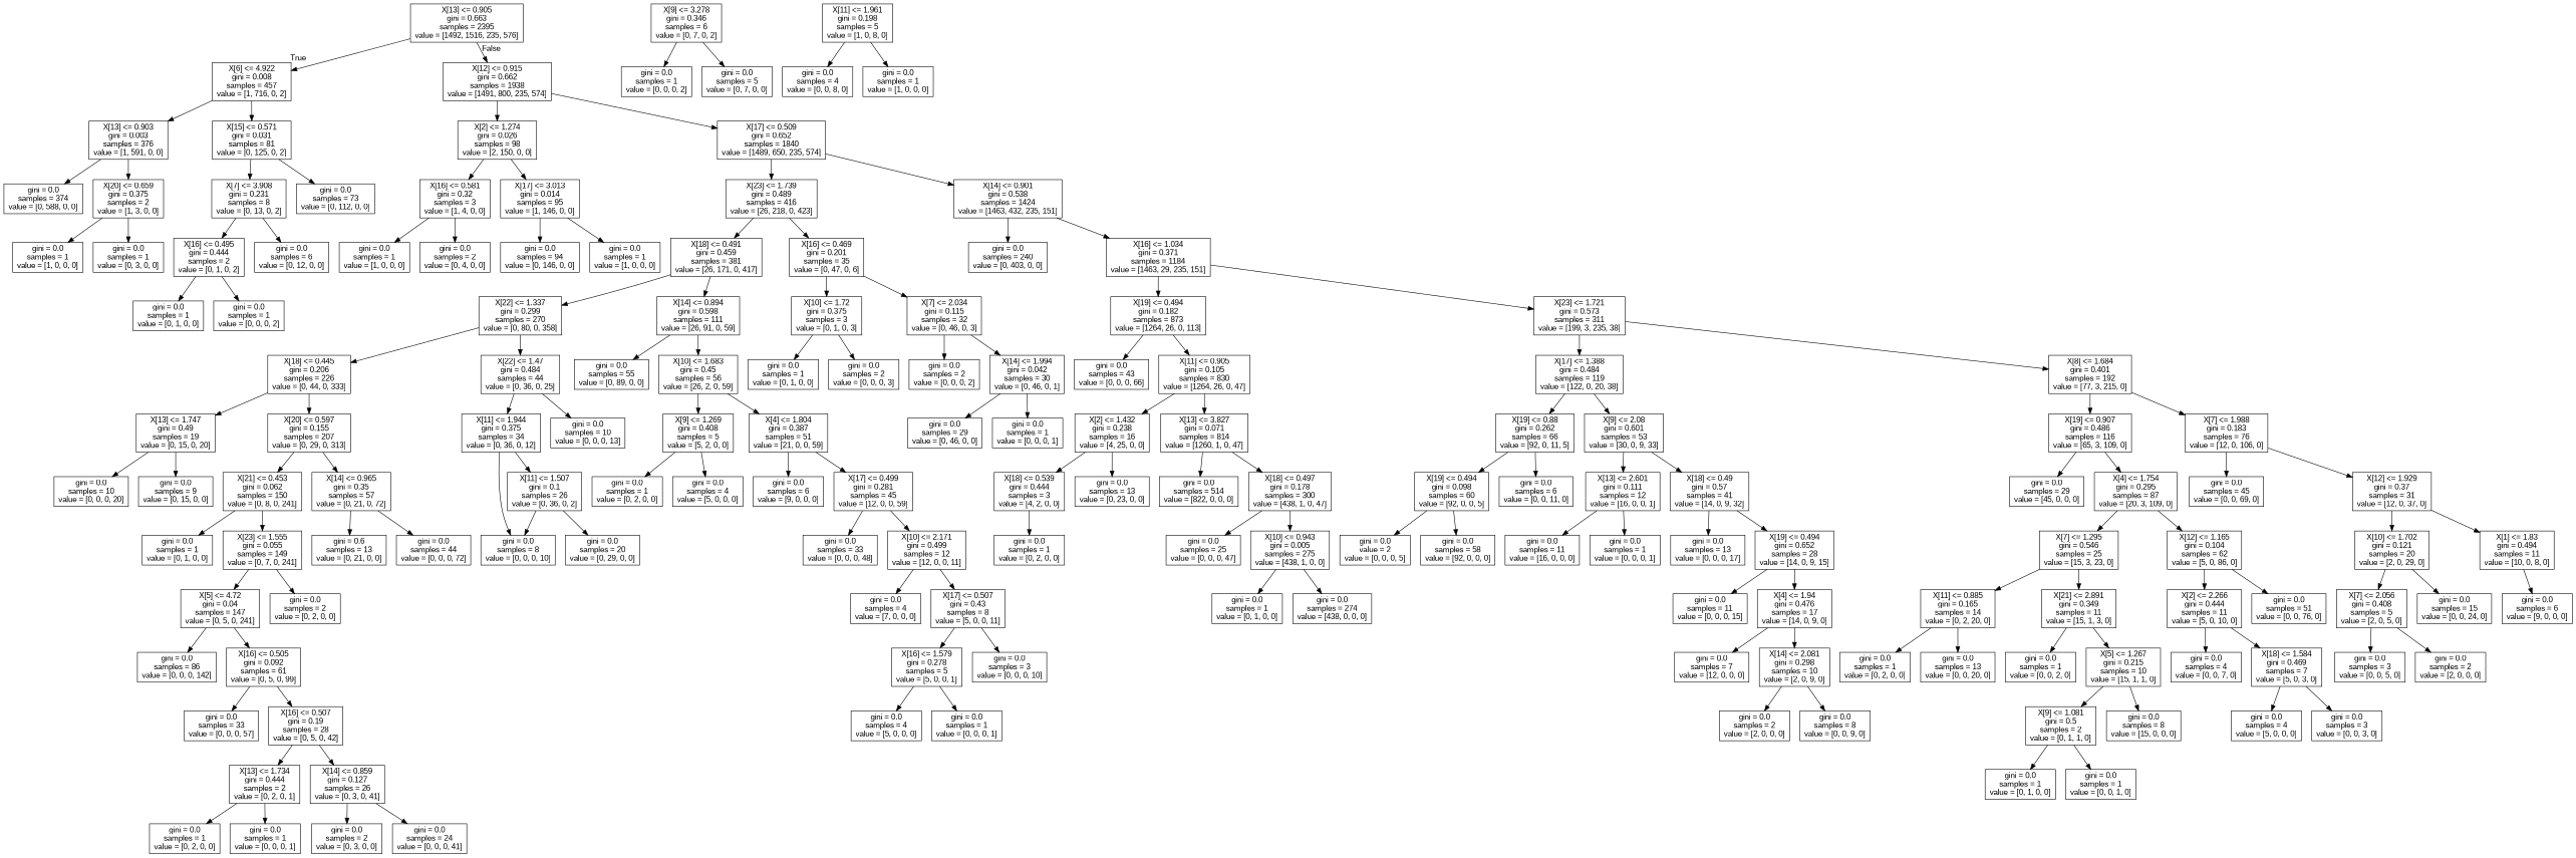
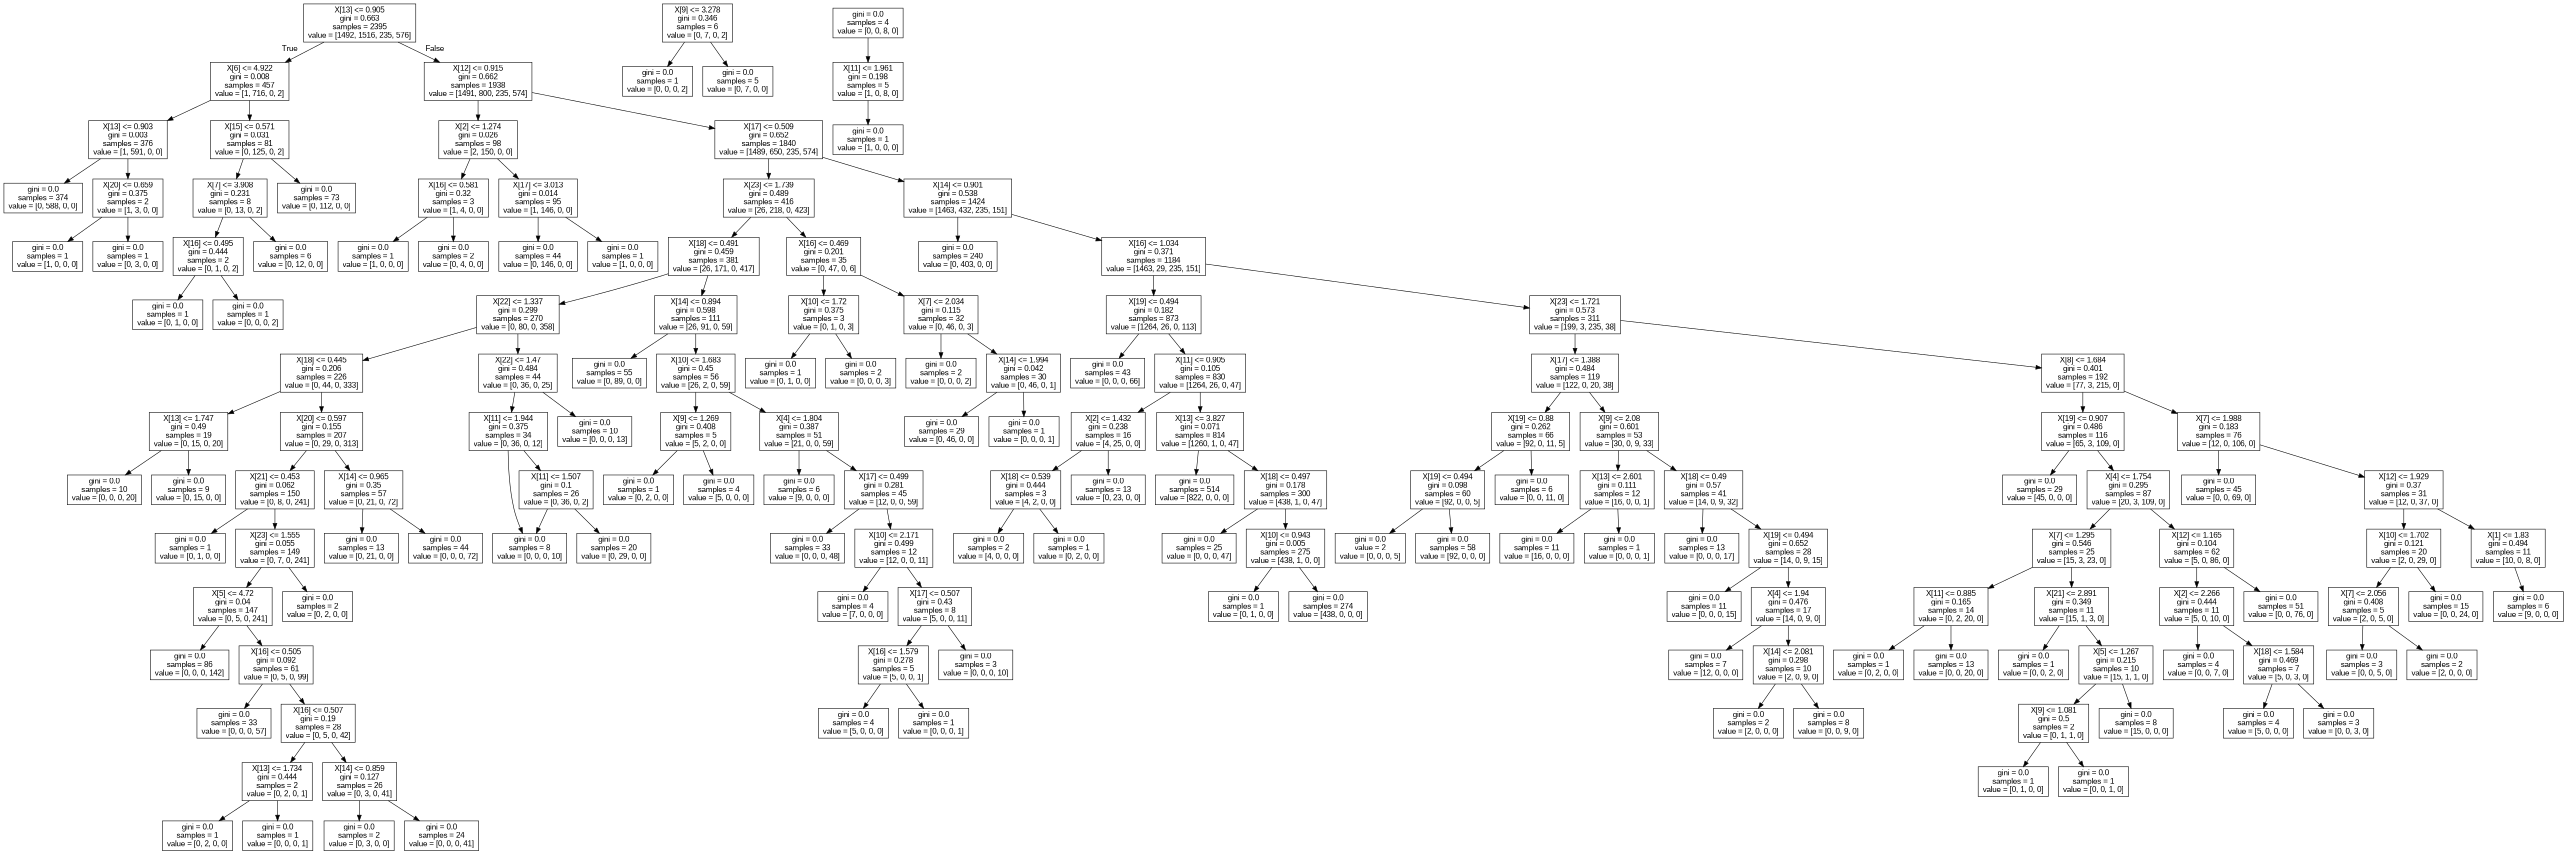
  digraph {
    fontname="Liberation Sans"
    node [fontname="Liberation Sans" shape=box]
    edge [fontname="Liberation Sans"]
    n1 [label="X[13] <= 0.905\ngini = 0.663\nsamples = 2395\nvalue = [1492, 1516, 235, 576]"]
    n2 [label="X[6] <= 4.922\ngini = 0.008\nsamples = 457\nvalue = [1, 716, 0, 2]"]
    n3 [label="X[12] <= 0.915\ngini = 0.662\nsamples = 1938\nvalue = [1491, 800, 235, 574]"]
    n4 [label="X[13] <= 0.903\ngini = 0.003\nsamples = 376\nvalue = [1, 591, 0, 0]"]
    n5 [label="X[15] <= 0.571\ngini = 0.031\nsamples = 81\nvalue = [0, 125, 0, 2]"]
    n6 [label="X[2] <= 1.274\ngini = 0.026\nsamples = 98\nvalue = [2, 150, 0, 0]"]
    n7 [label="X[17] <= 0.509\ngini = 0.652\nsamples = 1840\nvalue = [1489, 650, 235, 574]"]
    n8 [label="gini = 0.0\nsamples = 374\nvalue = [0, 588, 0, 0]"]
    n9 [label="X[20] <= 0.659\ngini = 0.375\nsamples = 2\nvalue = [1, 3, 0, 0]"]
    n10 [label="X[7] <= 3.908\ngini = 0.231\nsamples = 8\nvalue = [0, 13, 0, 2]"]
    n11 [label="gini = 0.0\nsamples = 73\nvalue = [0, 112, 0, 0]"]
    n12 [label="gini = 0.0\nsamples = 1\nvalue = [1, 0, 0, 0]"]
    n13 [label="gini = 0.0\nsamples = 1\nvalue = [0, 3, 0, 0]"]
    n14 [label="X[16] <= 0.495\ngini = 0.444\nsamples = 2\nvalue = [0, 1, 0, 2]"]
    n15 [label="gini = 0.0\nsamples = 6\nvalue = [0, 12, 0, 0]"]
    n16 [label="gini = 0.0\nsamples = 1\nvalue = [0, 1, 0, 0]"]
    n17 [label="gini = 0.0\nsamples = 1\nvalue = [0, 0, 0, 2]"]
    n18 [label="X[16] <= 0.581\ngini = 0.32\nsamples = 3\nvalue = [1, 4, 0, 0]"]
    n19 [label="X[17] <= 3.013\ngini = 0.014\nsamples = 95\nvalue = [1, 146, 0, 0]"]
    n20 [label="X[23] <= 1.739\ngini = 0.489\nsamples = 416\nvalue = [26, 218, 0, 423]"]
    n21 [label="X[14] <= 0.901\ngini = 0.538\nsamples = 1424\nvalue = [1463, 432, 235, 151]"]
    n22 [label="gini = 0.0\nsamples = 1\nvalue = [1, 0, 0, 0]"]
    n23 [label="gini = 0.0\nsamples = 2\nvalue = [0, 4, 0, 0]"]
-   n24 [label="gini = 0.0\nsamples = 94\nvalue = [0, 146, 0, 0]"]
+   n24 [label="gini = 0.0\nsamples = 44\nvalue = [0, 146, 0, 0]"]
    n25 [label="gini = 0.0\nsamples = 1\nvalue = [1, 0, 0, 0]"]
    n26 [label="X[18] <= 0.491\ngini = 0.459\nsamples = 381\nvalue = [26, 171, 0, 417]"]
    n27 [label="X[16] <= 0.469\ngini = 0.201\nsamples = 35\nvalue = [0, 47, 0, 6]"]
    n28 [label="gini = 0.0\nsamples = 240\nvalue = [0, 403, 0, 0]"]
    n29 [label="X[16] <= 1.034\ngini = 0.371\nsamples = 1184\nvalue = [1463, 29, 235, 151]"]
    n30 [label="X[22] <= 1.337\ngini = 0.299\nsamples = 270\nvalue = [0, 80, 0, 358]"]
    n31 [label="X[14] <= 0.894\ngini = 0.598\nsamples = 111\nvalue = [26, 91, 0, 59]"]
    n32 [label="X[10] <= 1.72\ngini = 0.375\nsamples = 3\nvalue = [0, 1, 0, 3]"]
    n33 [label="X[7] <= 2.034\ngini = 0.115\nsamples = 32\nvalue = [0, 46, 0, 3]"]
    n34 [label="X[18] <= 0.445\ngini = 0.206\nsamples = 226\nvalue = [0, 44, 0, 333]"]
    n35 [label="X[22] <= 1.47\ngini = 0.484\nsamples = 44\nvalue = [0, 36, 0, 25]"]
    n36 [label="gini = 0.0\nsamples = 55\nvalue = [0, 89, 0, 0]"]
    n37 [label="X[10] <= 1.683\ngini = 0.45\nsamples = 56\nvalue = [26, 2, 0, 59]"]
    n38 [label="X[13] <= 1.747\ngini = 0.49\nsamples = 19\nvalue = [0, 15, 0, 20]"]
    n39 [label="X[20] <= 0.597\ngini = 0.155\nsamples = 207\nvalue = [0, 29, 0, 313]"]
    n40 [label="X[11] <= 1.944\ngini = 0.375\nsamples = 34\nvalue = [0, 36, 0, 12]"]
    n41 [label="gini = 0.0\nsamples = 10\nvalue = [0, 0, 0, 13]"]
    n42 [label="gini = 0.0\nsamples = 10\nvalue = [0, 0, 0, 20]"]
    n43 [label="gini = 0.0\nsamples = 9\nvalue = [0, 15, 0, 0]"]
    n44 [label="X[21] <= 0.453\ngini = 0.062\nsamples = 150\nvalue = [0, 8, 0, 241]"]
    n45 [label="X[14] <= 0.965\ngini = 0.35\nsamples = 57\nvalue = [0, 21, 0, 72]"]
    n46 [label="gini = 0.0\nsamples = 1\nvalue = [0, 1, 0, 0]"]
    n47 [label="X[23] <= 1.555\ngini = 0.055\nsamples = 149\nvalue = [0, 7, 0, 241]"]
-   n48 [label="gini = 0.6\nsamples = 13\nvalue = [0, 21, 0, 0]"]
+   n48 [label="gini = 0.0\nsamples = 13\nvalue = [0, 21, 0, 0]"]
    n49 [label="gini = 0.0\nsamples = 44\nvalue = [0, 0, 0, 72]"]
    n50 [label="X[5] <= 4.72\ngini = 0.04\nsamples = 147\nvalue = [0, 5, 0, 241]"]
    n51 [label="gini = 0.0\nsamples = 2\nvalue = [0, 2, 0, 0]"]
    n52 [label="gini = 0.0\nsamples = 86\nvalue = [0, 0, 0, 142]"]
    n53 [label="X[16] <= 0.505\ngini = 0.092\nsamples = 61\nvalue = [0, 5, 0, 99]"]
    n54 [label="gini = 0.0\nsamples = 33\nvalue = [0, 0, 0, 57]"]
    n55 [label="X[16] <= 0.507\ngini = 0.19\nsamples = 28\nvalue = [0, 5, 0, 42]"]
    n56 [label="X[13] <= 1.734\ngini = 0.444\nsamples = 2\nvalue = [0, 2, 0, 1]"]
    n57 [label="X[14] <= 0.859\ngini = 0.127\nsamples = 26\nvalue = [0, 3, 0, 41]"]
    n58 [label="gini = 0.0\nsamples = 1\nvalue = [0, 2, 0, 0]"]
    n59 [label="gini = 0.0\nsamples = 1\nvalue = [0, 0, 0, 1]"]
    n60 [label="gini = 0.0\nsamples = 2\nvalue = [0, 3, 0, 0]"]
    n61 [label="gini = 0.0\nsamples = 24\nvalue = [0, 0, 0, 41]"]
    n62 [label="X[11] <= 1.507\ngini = 0.1\nsamples = 26\nvalue = [0, 36, 0, 2]"]
    n63 [label="gini = 0.0\nsamples = 8\nvalue = [0, 0, 0, 10]"]
    n64 [label="gini = 0.0\nsamples = 20\nvalue = [0, 29, 0, 0]"]
    n65 [label="X[9] <= 3.278\ngini = 0.346\nsamples = 6\nvalue = [0, 7, 0, 2]"]
    n66 [label="gini = 0.0\nsamples = 1\nvalue = [0, 0, 0, 2]"]
    n67 [label="gini = 0.0\nsamples = 5\nvalue = [0, 7, 0, 0]"]
    n68 [label="X[9] <= 1.269\ngini = 0.408\nsamples = 5\nvalue = [5, 2, 0, 0]"]
    n69 [label="X[4] <= 1.804\ngini = 0.387\nsamples = 51\nvalue = [21, 0, 0, 59]"]
    n70 [label="gini = 0.0\nsamples = 1\nvalue = [0, 2, 0, 0]"]
    n71 [label="gini = 0.0\nsamples = 4\nvalue = [5, 0, 0, 0]"]
    n72 [label="gini = 0.0\nsamples = 6\nvalue = [9, 0, 0, 0]"]
    n73 [label="X[17] <= 0.499\ngini = 0.281\nsamples = 45\nvalue = [12, 0, 0, 59]"]
    n74 [label="gini = 0.0\nsamples = 33\nvalue = [0, 0, 0, 48]"]
    n75 [label="X[10] <= 2.171\ngini = 0.499\nsamples = 12\nvalue = [12, 0, 0, 11]"]
    n76 [label="gini = 0.0\nsamples = 4\nvalue = [7, 0, 0, 0]"]
    n77 [label="X[17] <= 0.507\ngini = 0.43\nsamples = 8\nvalue = [5, 0, 0, 11]"]
    n78 [label="X[16] <= 1.579\ngini = 0.278\nsamples = 5\nvalue = [5, 0, 0, 1]"]
    n79 [label="gini = 0.0\nsamples = 3\nvalue = [0, 0, 0, 10]"]
    n80 [label="gini = 0.0\nsamples = 4\nvalue = [5, 0, 0, 0]"]
    n81 [label="gini = 0.0\nsamples = 1\nvalue = [0, 0, 0, 1]"]
    n82 [label="gini = 0.0\nsamples = 1\nvalue = [0, 1, 0, 0]"]
    n83 [label="gini = 0.0\nsamples = 2\nvalue = [0, 0, 0, 3]"]
    n84 [label="gini = 0.0\nsamples = 2\nvalue = [0, 0, 0, 2]"]
    n85 [label="X[14] <= 1.994\ngini = 0.042\nsamples = 30\nvalue = [0, 46, 0, 1]"]
    n86 [label="gini = 0.0\nsamples = 29\nvalue = [0, 46, 0, 0]"]
    n87 [label="gini = 0.0\nsamples = 1\nvalue = [0, 0, 0, 1]"]
    n88 [label="X[19] <= 0.494\ngini = 0.182\nsamples = 873\nvalue = [1264, 26, 0, 113]"]
    n89 [label="X[23] <= 1.721\ngini = 0.573\nsamples = 311\nvalue = [199, 3, 235, 38]"]
    n90 [label="gini = 0.0\nsamples = 43\nvalue = [0, 0, 0, 66]"]
    n91 [label="X[11] <= 0.905\ngini = 0.105\nsamples = 830\nvalue = [1264, 26, 0, 47]"]
    n92 [label="X[17] <= 1.388\ngini = 0.484\nsamples = 119\nvalue = [122, 0, 20, 38]"]
    n93 [label="X[8] <= 1.684\ngini = 0.401\nsamples = 192\nvalue = [77, 3, 215, 0]"]
    n94 [label="X[2] <= 1.432\ngini = 0.238\nsamples = 16\nvalue = [4, 25, 0, 0]"]
    n95 [label="X[13] <= 3.827\ngini = 0.071\nsamples = 814\nvalue = [1260, 1, 0, 47]"]
    n96 [label="X[18] <= 0.539\ngini = 0.444\nsamples = 3\nvalue = [4, 2, 0, 0]"]
    n97 [label="gini = 0.0\nsamples = 13\nvalue = [0, 23, 0, 0]"]
    n98 [label="gini = 0.0\nsamples = 514\nvalue = [822, 0, 0, 0]"]
    n99 [label="X[18] <= 0.497\ngini = 0.178\nsamples = 300\nvalue = [438, 1, 0, 47]"]
+   n100 [label="gini = 0.0\nsamples = 2\nvalue = [4, 0, 0, 0]"]
    n101 [label="gini = 0.0\nsamples = 1\nvalue = [0, 2, 0, 0]"]
    n102 [label="gini = 0.0\nsamples = 25\nvalue = [0, 0, 0, 47]"]
    n103 [label="X[10] <= 0.943\ngini = 0.005\nsamples = 275\nvalue = [438, 1, 0, 0]"]
    n104 [label="gini = 0.0\nsamples = 1\nvalue = [0, 1, 0, 0]"]
    n105 [label="gini = 0.0\nsamples = 274\nvalue = [438, 0, 0, 0]"]
    n106 [label="X[19] <= 0.88\ngini = 0.262\nsamples = 66\nvalue = [92, 0, 11, 5]"]
    n107 [label="X[9] <= 2.08\ngini = 0.601\nsamples = 53\nvalue = [30, 0, 9, 33]"]
    n108 [label="X[19] <= 0.907\ngini = 0.486\nsamples = 116\nvalue = [65, 3, 109, 0]"]
    n109 [label="X[7] <= 1.988\ngini = 0.183\nsamples = 76\nvalue = [12, 0, 106, 0]"]
    n110 [label="X[19] <= 0.494\ngini = 0.098\nsamples = 60\nvalue = [92, 0, 0, 5]"]
    n111 [label="gini = 0.0\nsamples = 6\nvalue = [0, 0, 11, 0]"]
    n112 [label="X[13] <= 2.601\ngini = 0.111\nsamples = 12\nvalue = [16, 0, 0, 1]"]
    n113 [label="X[18] <= 0.49\ngini = 0.57\nsamples = 41\nvalue = [14, 0, 9, 32]"]
    n114 [label="gini = 0.0\nvalue = 2\nvalue = [0, 0, 0, 5]"]
    n115 [label="gini = 0.0\nsamples = 58\nvalue = [92, 0, 0, 0]"]
    n116 [label="gini = 0.0\nsamples = 11\nvalue = [16, 0, 0, 0]"]
    n117 [label="gini = 0.0\nsamples = 1\nvalue = [0, 0, 0, 1]"]
    n118 [label="gini = 0.0\nsamples = 13\nvalue = [0, 0, 0, 17]"]
    n119 [label="X[19] <= 0.494\ngini = 0.652\nsamples = 28\nvalue = [14, 0, 9, 15]"]
    n120 [label="gini = 0.0\nsamples = 11\nvalue = [0, 0, 0, 15]"]
    n121 [label="X[4] <= 1.94\ngini = 0.476\nsamples = 17\nvalue = [14, 0, 9, 0]"]
    n122 [label="gini = 0.0\nsamples = 7\nvalue = [12, 0, 0, 0]"]
    n123 [label="X[14] <= 2.081\ngini = 0.298\nsamples = 10\nvalue = [2, 0, 9, 0]"]
    n124 [label="gini = 0.0\nsamples = 2\nvalue = [2, 0, 0, 0]"]
    n125 [label="gini = 0.0\nsamples = 8\nvalue = [0, 0, 9, 0]"]
    n126 [label="gini = 0.0\nsamples = 29\nvalue = [45, 0, 0, 0]"]
    n127 [label="X[4] <= 1.754\ngini = 0.295\nsamples = 87\nvalue = [20, 3, 109, 0]"]
    n128 [label="gini = 0.0\nsamples = 45\nvalue = [0, 0, 69, 0]"]
    n129 [label="X[12] <= 1.929\ngini = 0.37\nsamples = 31\nvalue = [12, 0, 37, 0]"]
    n130 [label="X[7] <= 1.295\ngini = 0.546\nsamples = 25\nvalue = [15, 3, 23, 0]"]
    n131 [label="X[12] <= 1.165\ngini = 0.104\nsamples = 62\nvalue = [5, 0, 86, 0]"]
    n132 [label="X[11] <= 0.885\ngini = 0.165\nsamples = 14\nvalue = [0, 2, 20, 0]"]
    n133 [label="X[21] <= 2.891\ngini = 0.349\nsamples = 11\nvalue = [15, 1, 3, 0]"]
    n134 [label="X[2] <= 2.266\ngini = 0.444\nsamples = 11\nvalue = [5, 0, 10, 0]"]
    n135 [label="gini = 0.0\nsamples = 51\nvalue = [0, 0, 76, 0]"]
    n136 [label="gini = 0.0\nsamples = 1\nvalue = [0, 2, 0, 0]"]
    n137 [label="gini = 0.0\nsamples = 13\nvalue = [0, 0, 20, 0]"]
    n138 [label="gini = 0.0\nsamples = 1\nvalue = [0, 0, 2, 0]"]
    n139 [label="X[5] <= 1.267\ngini = 0.215\nsamples = 10\nvalue = [15, 1, 1, 0]"]
    n140 [label="X[9] <= 1.081\ngini = 0.5\nsamples = 2\nvalue = [0, 1, 1, 0]"]
    n141 [label="gini = 0.0\nsamples = 8\nvalue = [15, 0, 0, 0]"]
    n142 [label="gini = 0.0\nsamples = 1\nvalue = [0, 1, 0, 0]"]
    n143 [label="gini = 0.0\nsamples = 1\nvalue = [0, 0, 1, 0]"]
    n144 [label="gini = 0.0\nsamples = 4\nvalue = [0, 0, 7, 0]"]
    n145 [label="X[18] <= 1.584\ngini = 0.469\nsamples = 7\nvalue = [5, 0, 3, 0]"]
    n146 [label="gini = 0.0\nsamples = 4\nvalue = [5, 0, 0, 0]"]
    n147 [label="gini = 0.0\nsamples = 3\nvalue = [0, 0, 3, 0]"]
    n148 [label="X[10] <= 1.702\ngini = 0.121\nsamples = 20\nvalue = [2, 0, 29, 0]"]
    n149 [label="X[1] <= 1.83\ngini = 0.494\nsamples = 11\nvalue = [10, 0, 8, 0]"]
    n150 [label="X[7] <= 2.056\ngini = 0.408\nsamples = 5\nvalue = [2, 0, 5, 0]"]
    n151 [label="gini = 0.0\nsamples = 15\nvalue = [0, 0, 24, 0]"]
    n152 [label="gini = 0.0\nsamples = 6\nvalue = [9, 0, 0, 0]"]
    n153 [label="gini = 0.0\nsamples = 3\nvalue = [0, 0, 5, 0]"]
    n154 [label="gini = 0.0\nsamples = 2\nvalue = [2, 0, 0, 0]"]
    n155 [label="X[11] <= 1.961\ngini = 0.198\nsamples = 5\nvalue = [1, 0, 8, 0]"]
    n156 [label="gini = 0.0\nsamples = 4\nvalue = [0, 0, 8, 0]"]
    n157 [label="gini = 0.0\nsamples = 1\nvalue = [1, 0, 0, 0]"]
    n1 -> n2 [headlabel=True labelangle=45 labeldistance=2.5]
    n1 -> n3 [headlabel=False labelangle=-45 labeldistance=2.5]
    n2 -> n4
    n2 -> n5
    n3 -> n6
    n3 -> n7
    n4 -> n8
    n4 -> n9
    n5 -> n10
    n5 -> n11
    n6 -> n18
    n6 -> n19
    n7 -> n20
    n7 -> n21
    n9 -> n12
    n9 -> n13
    n10 -> n14
    n10 -> n15
    n14 -> n16
    n14 -> n17
    n18 -> n22
    n18 -> n23
    n19 -> n24
    n19 -> n25
    n20 -> n26
    n20 -> n27
    n21 -> n28
    n21 -> n29
    n26 -> n30
    n26 -> n31
    n27 -> n32
    n27 -> n33
    n29 -> n88
    n29 -> n89
    n30 -> n34
    n30 -> n35
    n31 -> n36
    n31 -> n37
    n32 -> n82
    n32 -> n83
    n33 -> n84
    n33 -> n85
    n34 -> n38
    n34 -> n39
    n35 -> n40
    n35 -> n41
    n37 -> n68
    n37 -> n69
    n38 -> n42
    n38 -> n43
    n39 -> n44
    n39 -> n45
    n40 -> n62
    n40 -> n63
    n44 -> n46
    n44 -> n47
    n45 -> n48
    n45 -> n49
    n47 -> n50
    n47 -> n51
    n50 -> n52
    n50 -> n53
    n53 -> n54
    n53 -> n55
    n55 -> n56
    n55 -> n57
    n56 -> n58
    n56 -> n59
    n57 -> n60
    n57 -> n61
    n62 -> n63
    n62 -> n64
    n65 -> n66
    n65 -> n67
    n68 -> n70
    n68 -> n71
    n69 -> n72
    n69 -> n73
    n73 -> n74
    n73 -> n75
    n75 -> n76
    n75 -> n77
    n77 -> n78
    n77 -> n79
    n78 -> n80
    n78 -> n81
    n85 -> n86
    n85 -> n87
    n88 -> n90
    n88 -> n91
    n89 -> n92
    n89 -> n93
    n91 -> n94
    n91 -> n95
    n92 -> n106
    n92 -> n107
    n93 -> n108
    n93 -> n109
    n94 -> n96
    n94 -> n97
    n95 -> n98
    n95 -> n99
+   n96 -> n100
    n96 -> n101
    n99 -> n102
    n99 -> n103
    n103 -> n104
    n103 -> n105
    n106 -> n110
    n106 -> n111
    n107 -> n112
    n107 -> n113
    n108 -> n126
    n108 -> n127
    n109 -> n128
    n109 -> n129
    n110 -> n114
    n110 -> n115
    n112 -> n116
    n112 -> n117
    n113 -> n118
    n113 -> n119
    n119 -> n120
    n119 -> n121
    n121 -> n122
    n121 -> n123
    n123 -> n124
    n123 -> n125
    n127 -> n130
    n127 -> n131
    n129 -> n148
    n129 -> n149
    n130 -> n132
    n130 -> n133
    n131 -> n134
    n131 -> n135
    n132 -> n136
    n132 -> n137
    n133 -> n138
    n133 -> n139
    n134 -> n144
    n134 -> n145
    n139 -> n140
    n139 -> n141
    n140 -> n142
    n140 -> n143
    n145 -> n146
    n145 -> n147
    n148 -> n150
    n148 -> n151
    n149 -> n152
    n150 -> n153
    n150 -> n154
-   n155 -> n156
+   n156 -> n155
    n155 -> n157
  }
